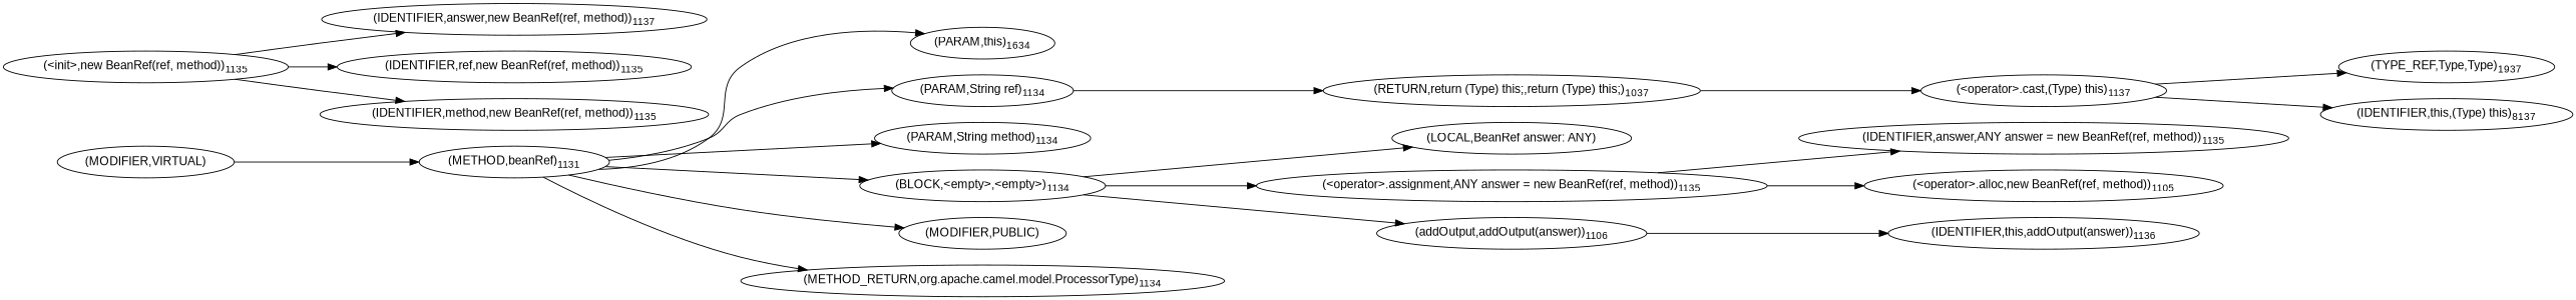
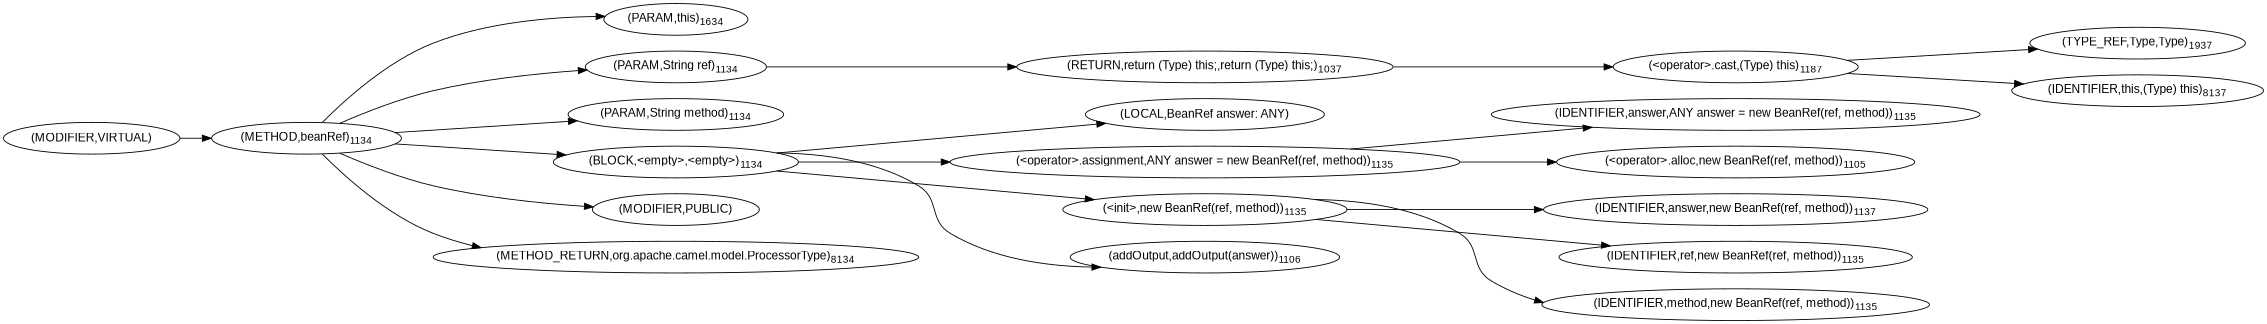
  digraph {
    fontname="Liberation Sans"
    rankdir=LR
    node [fontname="Liberation Sans"]
    edge [fontname="Liberation Sans"]
-   n1 [label=<(METHOD,beanRef)<SUB>1131</SUB>>]
+   n1 [label=<(METHOD,beanRef)<SUB>1134</SUB>>]
    n2 [label=<(PARAM,this)<SUB>1634</SUB>>]
    n3 [label=<(PARAM,String ref)<SUB>1134</SUB>>]
    n4 [label=<(PARAM,String method)<SUB>1134</SUB>>]
    n5 [label=<(BLOCK,&lt;empty&gt;,&lt;empty&gt;)<SUB>1134</SUB>>]
    n6 [label=<(MODIFIER,PUBLIC)>]
-   n7 [label=<(METHOD_RETURN,org.apache.camel.model.ProcessorType)<SUB>1134</SUB>>]
+   n7 [label=<(METHOD_RETURN,org.apache.camel.model.ProcessorType)<SUB>8134</SUB>>]
    n8 [label=<(RETURN,return (Type) this;,return (Type) this;)<SUB>1037</SUB>>]
    n9 [label=<(LOCAL,BeanRef answer: ANY)>]
    n10 [label=<(&lt;operator&gt;.assignment,ANY answer = new BeanRef(ref, method))<SUB>1135</SUB>>]
    n11 [label=<(&lt;init&gt;,new BeanRef(ref, method))<SUB>1135</SUB>>]
    n12 [label=<(addOutput,addOutput(answer))<SUB>1106</SUB>>]
    n13 [label=<(MODIFIER,VIRTUAL)>]
    n14 [label=<(IDENTIFIER,answer,ANY answer = new BeanRef(ref, method))<SUB>1135</SUB>>]
    n15 [label=<(&lt;operator&gt;.alloc,new BeanRef(ref, method))<SUB>1105</SUB>>]
    n16 [label=<(IDENTIFIER,answer,new BeanRef(ref, method))<SUB>1137</SUB>>]
    n17 [label=<(IDENTIFIER,ref,new BeanRef(ref, method))<SUB>1135</SUB>>]
    n18 [label=<(IDENTIFIER,method,new BeanRef(ref, method))<SUB>1135</SUB>>]
-   n19 [label=<(IDENTIFIER,this,addOutput(answer))<SUB>1136</SUB>>]
-   n20 [label=<(&lt;operator&gt;.cast,(Type) this)<SUB>1137</SUB>>]
+   n20 [label=<(&lt;operator&gt;.cast,(Type) this)<SUB>1187</SUB>>]
    n21 [label=<(TYPE_REF,Type,Type)<SUB>1937</SUB>>]
    n22 [label=<(IDENTIFIER,this,(Type) this)<SUB>8137</SUB>>]
    n1 -> n2
    n1 -> n3
    n1 -> n4
    n1 -> n5
    n1 -> n6
    n1 -> n7
    n3 -> n8
    n5 -> n9
    n5 -> n10
+   n5 -> n11
    n5 -> n12
    n8 -> n20
    n10 -> n14
    n10 -> n15
    n11 -> n16
    n11 -> n17
    n11 -> n18
-   n12 -> n19
    n13 -> n1
    n20 -> n21
    n20 -> n22
  }
